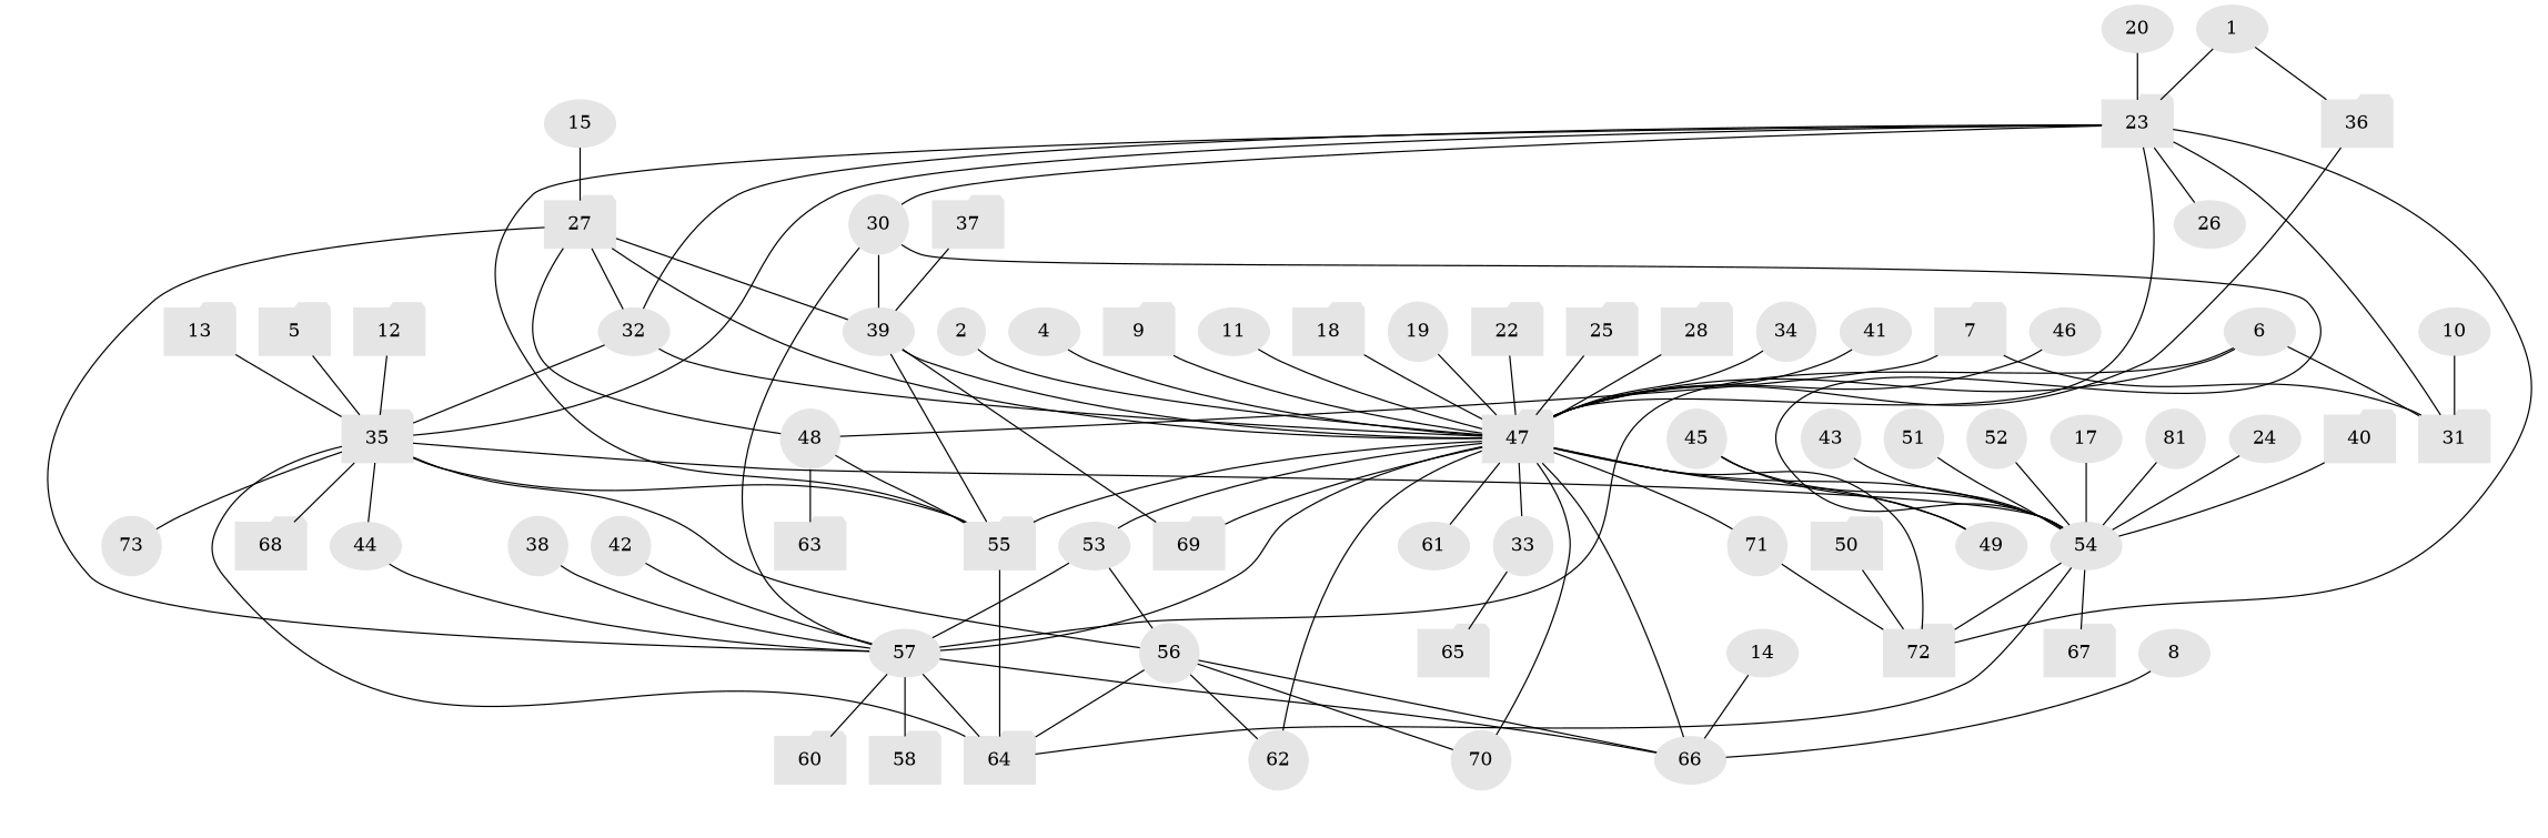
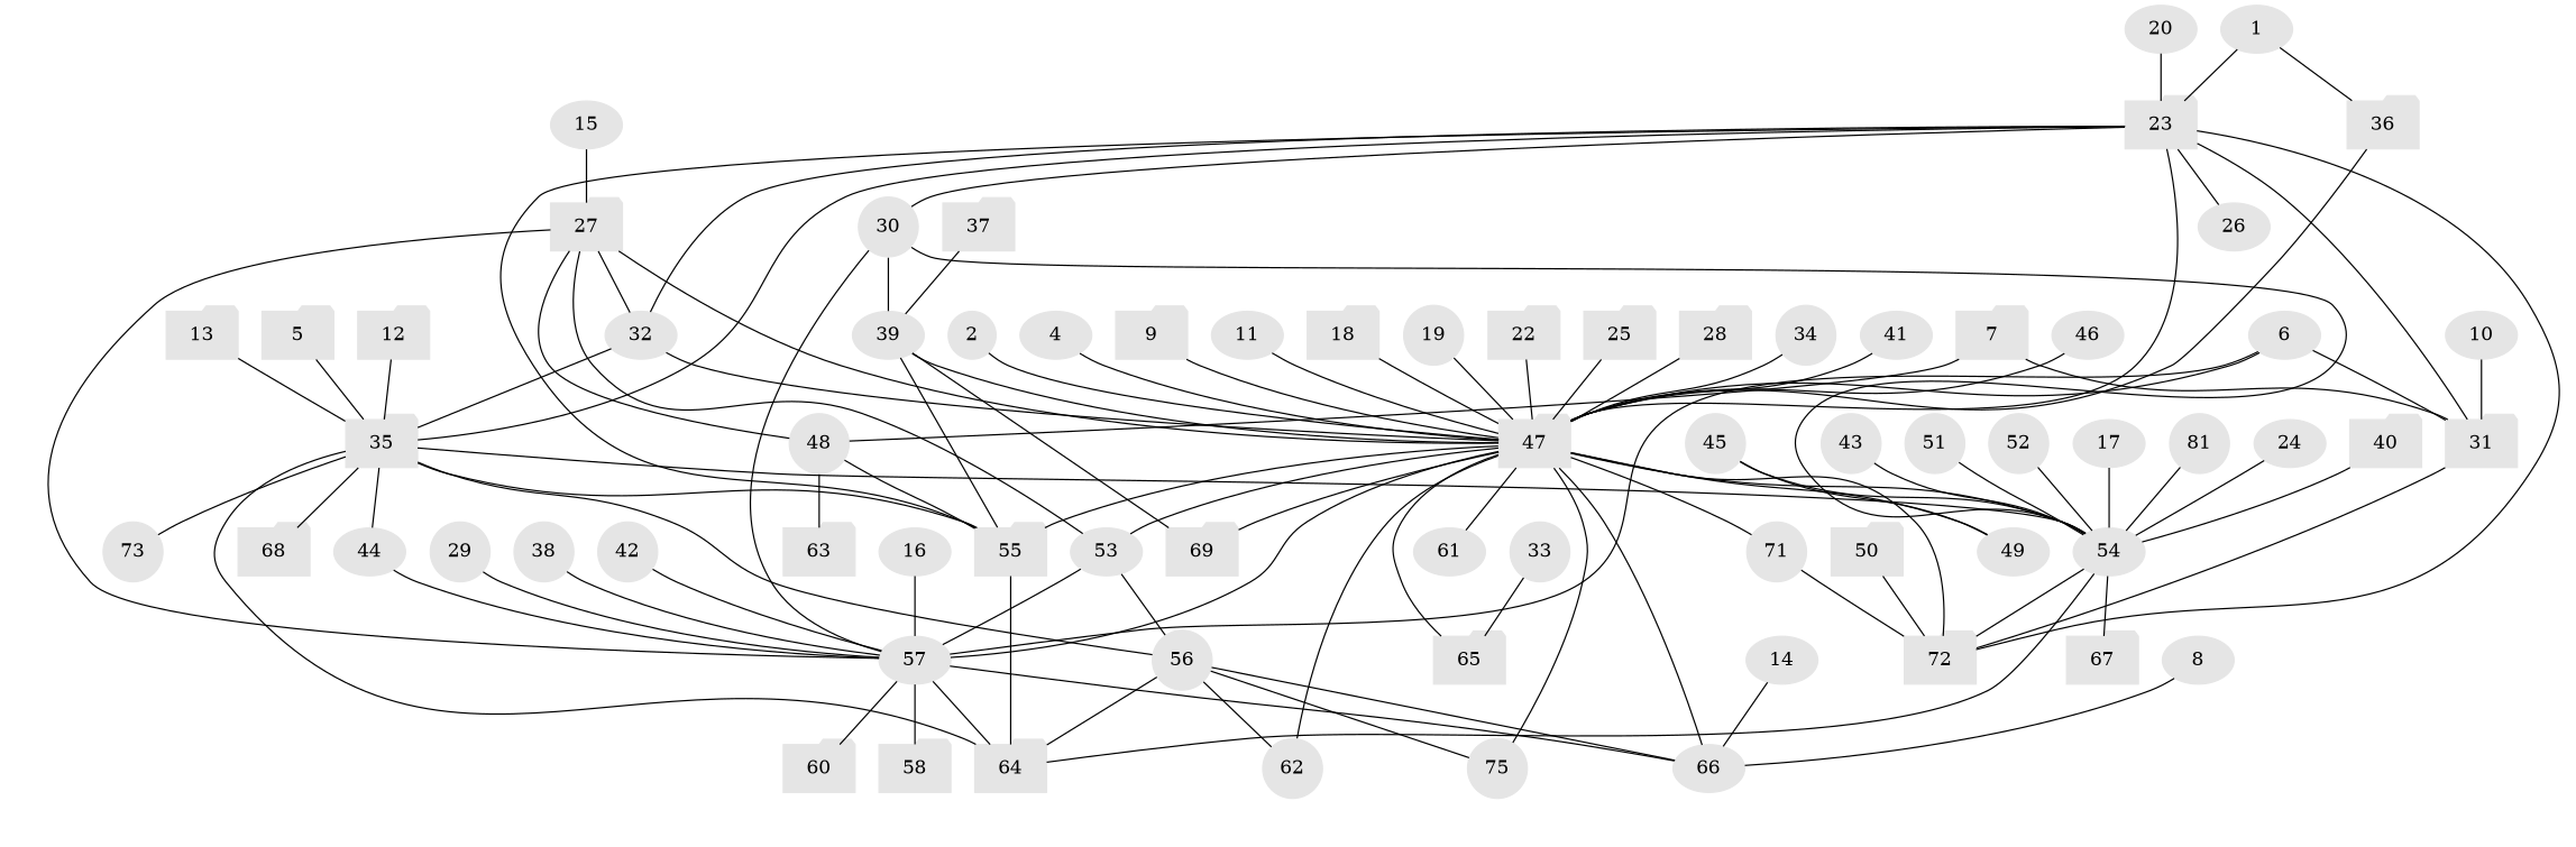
  graph {
    node [color=gray90 shape=folder style=filled]
    edge [weight=1.0]
    1 [shape=ellipse]
    23
    36
    47
    35
    31
    26 [shape=ellipse]
    30 [shape=circle]
    32 [shape=ellipse]
    55
    72
    2 [shape=circle]
    57 [shape=ellipse]
    66 [shape=ellipse]
    54 [shape=ellipse]
    53 [shape=ellipse]
    65
    69
    49 [shape=ellipse]
    61 [shape=ellipse]
    62 [shape=circle]
-   70 [shape=circle]
+   70 [shape=circle label=75]
    71 [shape=circle]
    64
    58
    60
    4 [shape=ellipse]
    5
    44 [shape=ellipse]
    56 [shape=circle]
    68
    73 [shape=circle]
    6 [shape=ellipse]
    7
    48 [shape=circle]
    63
    8 [shape=ellipse]
    9
    10 [shape=ellipse]
    11 [shape=ellipse]
    12
    13
    14 [shape=ellipse]
    15 [shape=ellipse]
    27
+   16 [shape=ellipse]
    17 [shape=ellipse]
    67
    18
    19 [shape=circle]
    20 [shape=ellipse]
    n52 [label=81 shape=circle]
    22
    39 [shape=ellipse]
    24 [shape=ellipse]
    25
    28
+   29 [shape=circle]
    33 [shape=circle]
    34 [shape=circle]
    37
    38 [shape=circle]
    40
    41 [shape=ellipse]
    42 [shape=circle]
    43 [shape=circle]
    45 [shape=circle]
    46 [shape=ellipse]
    50
    51 [shape=circle]
    52 [shape=circle]
    1 -- 23
    1 -- 36
    23 -- 47 [weight=3.0]
    23 -- 35
    23 -- 31
    23 -- 26
    23 -- 30
    23 -- 32
    23 -- 55
    23 -- 72
    36 -- 47
    47 -- 55
    47 -- 72 [weight=2.0]
    47 -- 57 [weight=3.0]
    47 -- 66 [weight=2.0]
    47 -- 54
    47 -- 53
-   47 -- 33
+   47 -- 65
    47 -- 69
    47 -- 49 [weight=2.0]
    47 -- 61
    47 -- 62
    47 -- 70
    47 -- 71
    35 -- 55
    35 -- 54
    35 -- 64
    35 -- 44
    35 -- 56
    35 -- 68
    35 -- 73
+   31 -- 72
    30 -- 57
    30 -- 54
    30 -- 39
    32 -- 47
    32 -- 35
    55 -- 64
    2 -- 47
    57 -- 66
    57 -- 64
    57 -- 58
    57 -- 60
    54 -- 72
    54 -- 64
    54 -- 67
    53 -- 57
    53 -- 56
    71 -- 72
    4 -- 47
    5 -- 35
    44 -- 57
    56 -- 66
    56 -- 62
    56 -- 70
    56 -- 64
    6 -- 47
    6 -- 31
    6 -- 57
    7 -- 31
    7 -- 48
    48 -- 55
    48 -- 63
    8 -- 66
    9 -- 47
    10 -- 31
    11 -- 47
    12 -- 35
    13 -- 35
    14 -- 66
    15 -- 27
    27 -- 47
    27 -- 32
    27 -- 57
-   27 -- 39
+   27 -- 53
    27 -- 48
+   16 -- 57
    17 -- 54
    18 -- 47
    19 -- 47
    20 -- 23
    n52 -- 54
    22 -- 47
    39 -- 47
    39 -- 55
    39 -- 69
    24 -- 54
    25 -- 47
    28 -- 47
+   29 -- 57
    33 -- 65
    34 -- 47
    37 -- 39
    38 -- 57
    40 -- 54
    41 -- 47
    42 -- 57
    43 -- 54
    45 -- 54
    45 -- 49
    46 -- 47
    50 -- 72
    51 -- 54
    52 -- 54
  }
